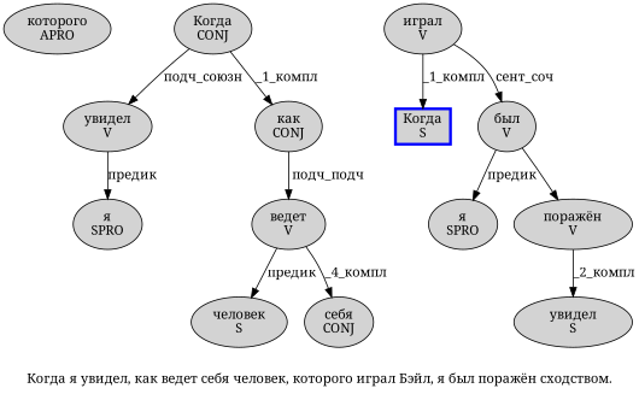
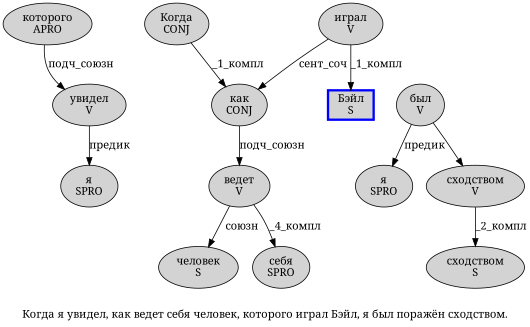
  digraph {
    fontname="Noto Serif"
    label="Когда я увидел, как ведет себя человек, которого играл Бэйл, я был поражён сходством."
    node [fillcolor=lightgray fontname="Noto Serif" penwidth=1 shape=ellipse style=filled]
    edge [fontname="Noto Serif"]
    n1 [label="Когда\nCONJ"]
    n2 [label="увидел\nV"]
    n3 [label="как\nCONJ"]
    n4 [label="я\nSPRO"]
    n5 [label="ведет\nV"]
-   n6 [label="себя\nCONJ"]
+   n6 [label="себя\nSPRO"]
    n7 [label="человек\nS"]
    n8 [label="которого\nAPRO"]
    n9 [label="играл\nV"]
-   n10 [color=blue label="Когда\nS" penwidth=3 shape=box]
+   n10 [color=blue label="Бэйл\nS" penwidth=3 shape=box]
    n11 [label="был\nV"]
    n12 [label="я\nSPRO"]
-   n13 [label="поражён\nV"]
-   n14 [label="увидел\nS"]
-   n1 -> n2 [label="подч_союзн"]
+   n13 [label="сходством\nV"]
+   n14 [label="сходством\nS"]
+   n8 -> n2 [label="подч_союзн"]
    n1 -> n3 [label="_1_компл"]
    n2 -> n4 [label="предик"]
-   n3 -> n5 [label="подч_подч"]
+   n3 -> n5 [label="подч_союзн"]
    n5 -> n6 [label="_4_компл"]
-   n5 -> n7 [label="предик"]
+   n5 -> n7 [label="союзн"]
    n9 -> n10 [label="_1_компл"]
-   n9 -> n11 [label="сент_соч"]
+   n9 -> n3 [label="сент_соч"]
    n11 -> n12 [label="предик"]
    n11 -> n13
    n13 -> n14 [label="_2_компл"]
  }
